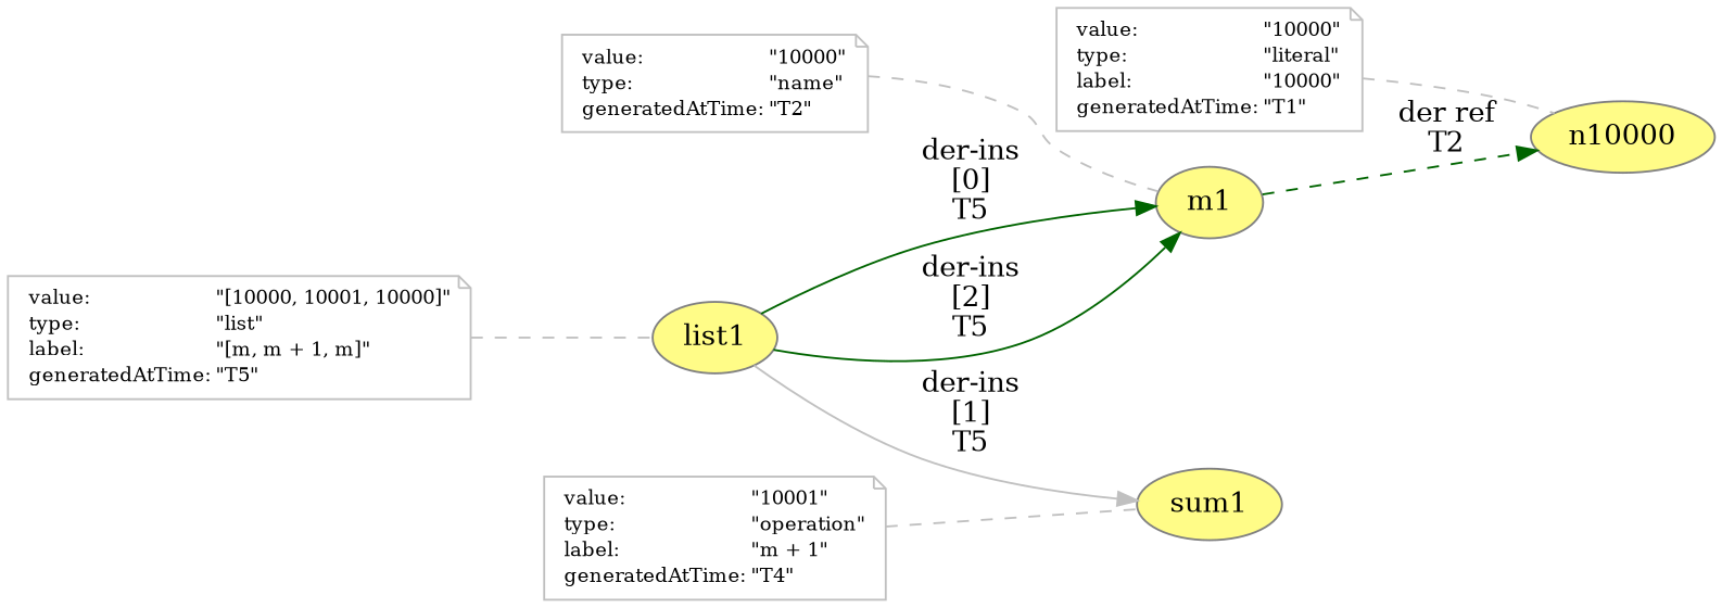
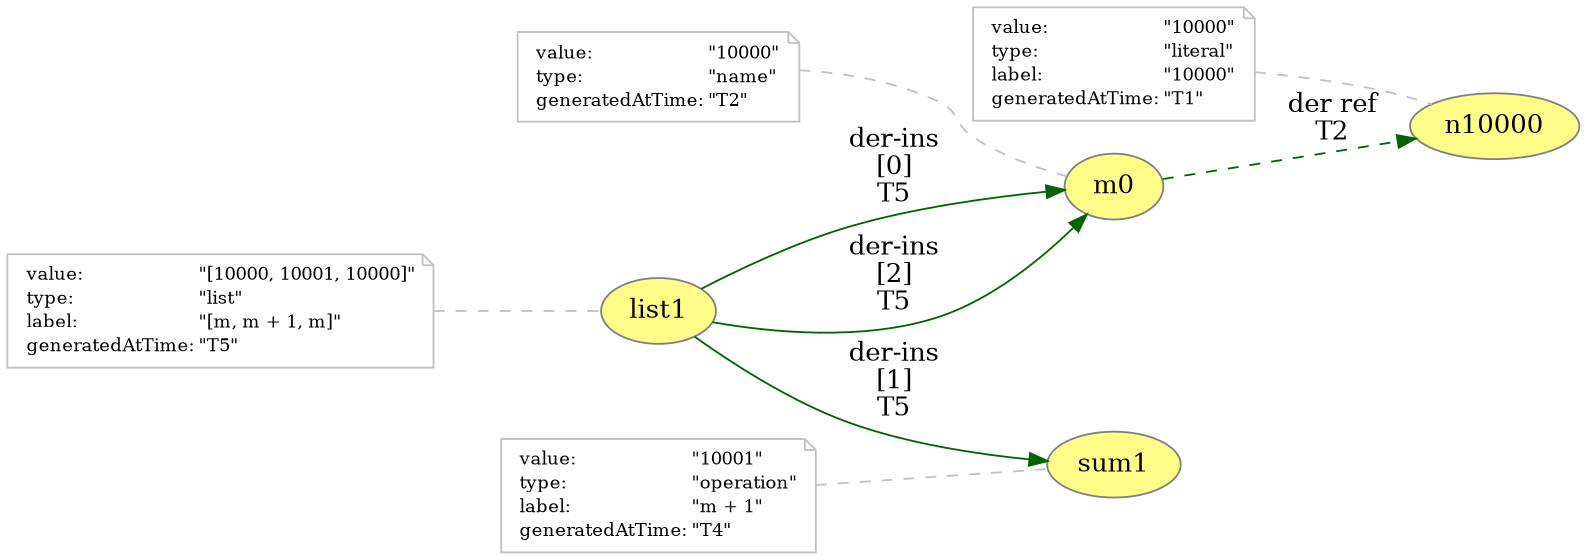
  digraph {
    rankdir=LR
    node [color="#808080"]
    edge [color=gray style=dashed]
    n1 [fillcolor="#FFFC87" label=n10000 style=filled]
    n2 [color=gray fontcolor=black fontsize=10 label=<<TABLE cellpadding="0" border="0"> 	<TR> 	    <TD align="left">value:</TD> 	    <TD align="left">&quot;10000&quot;</TD> 	</TR> 	<TR> 	    <TD align="left">type:</TD> 	    <TD align="left">&quot;literal&quot;</TD> 	</TR> 	<TR> 	    <TD align="left">label:</TD> 	    <TD align="left">&quot;10000&quot;</TD> 	</TR> 	<TR> 	    <TD align="left">generatedAtTime:</TD> 	    <TD align="left">&quot;T1&quot;</TD> 	</TR> </TABLE>> shape=note]
-   n3 [fillcolor="#FFFC87" label=m1 style=filled]
+   n3 [fillcolor="#FFFC87" label=m0 style=filled]
    n4 [color=gray fontcolor=black fontsize=10 label=<<TABLE cellpadding="0" border="0"> 	<TR> 	    <TD align="left">value:</TD> 	    <TD align="left">&quot;10000&quot;</TD> 	</TR> 	<TR> 	    <TD align="left">type:</TD> 	    <TD align="left">&quot;name&quot;</TD> 	</TR> 	<TR> 	    <TD align="left">generatedAtTime:</TD> 	    <TD align="left">&quot;T2&quot;</TD> 	</TR> </TABLE>> shape=note]
    n5 [fillcolor="#FFFC87" label=sum1 style=filled]
    n6 [color=gray fontcolor=black fontsize=10 label=<<TABLE cellpadding="0" border="0"> 	<TR> 	    <TD align="left">value:</TD> 	    <TD align="left">&quot;10001&quot;</TD> 	</TR> 	<TR> 	    <TD align="left">type:</TD> 	    <TD align="left">&quot;operation&quot;</TD> 	</TR> 	<TR> 	    <TD align="left">label:</TD> 	    <TD align="left">&quot;m + 1&quot;</TD> 	</TR> 	<TR> 	    <TD align="left">generatedAtTime:</TD> 	    <TD align="left">&quot;T4&quot;</TD> 	</TR> </TABLE>> shape=note]
    n7 [fillcolor="#FFFC87" label=list1 style=filled]
    n8 [color=gray fontcolor=black fontsize=10 label=<<TABLE cellpadding="0" border="0"> 	<TR> 	    <TD align="left">value:</TD> 	    <TD align="left">&quot;[10000, 10001, 10000]&quot;</TD> 	</TR> 	<TR> 	    <TD align="left">type:</TD> 	    <TD align="left">&quot;list&quot;</TD> 	</TR> 	<TR> 	    <TD align="left">label:</TD> 	    <TD align="left">&quot;[m, m + 1, m]&quot;</TD> 	</TR> 	<TR> 	    <TD align="left">generatedAtTime:</TD> 	    <TD align="left">&quot;T5&quot;</TD> 	</TR> </TABLE>> shape=note]
    n2 -> n1 [arrowhead=none]
    n3 -> n1 [color=darkgreen label="der ref\nT2" labelangle=60.0 labeldistance=1.5 labelfontsize=8 rotation=20]
    n4 -> n3 [arrowhead=none]
    n6 -> n5 [arrowhead=none]
    n7 -> n3 [color=darkgreen label="der-ins\n[0]\nT5" labelangle=60.0 labeldistance=1.5 labelfontsize=8 rotation=20 style=""]
    n7 -> n3 [color=darkgreen label="der-ins\n[2]\nT5" labelangle=60.0 labeldistance=1.5 labelfontsize=8 rotation=20 style=""]
-   n7 -> n5 [label="der-ins\n[1]\nT5" labelangle=60.0 labeldistance=1.5 labelfontsize=8 rotation=20 style=""]
+   n7 -> n5 [color=darkgreen label="der-ins\n[1]\nT5" labelangle=60.0 labeldistance=1.5 labelfontsize=8 rotation=20 style=""]
    n8 -> n7 [arrowhead=none]
  }
